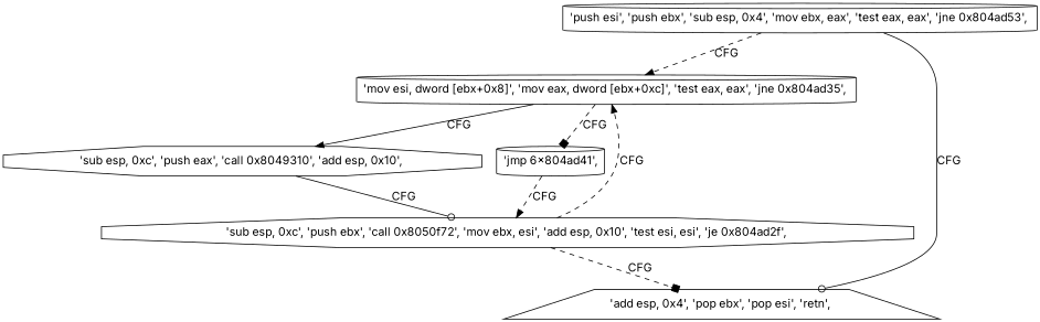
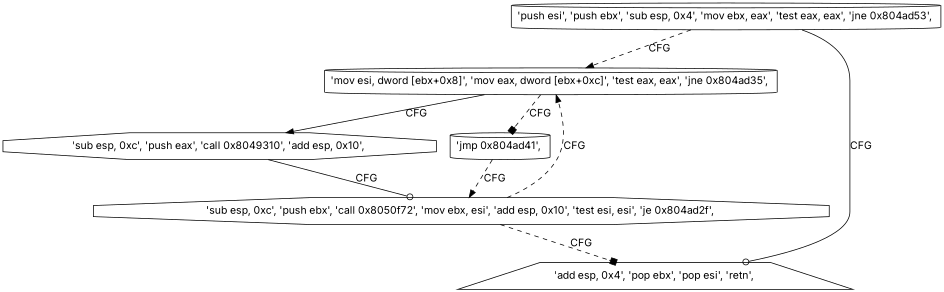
  digraph {
    fontname=Inter
    node [shape=cylinder fontname=Inter]
    edge [style=dashed arrowhead=normal fontname=Inter]
    n1 [label="'push esi', 'push ebx', 'sub esp, 0x4', 'mov ebx, eax', 'test eax, eax', 'jne 0x804ad53', "]
    n2 [label="'mov esi, dword [ebx+0x8]', 'mov eax, dword [ebx+0xc]', 'test eax, eax', 'jne 0x804ad35', "]
    n3 [label="'add esp, 0x4', 'pop ebx', 'pop esi', 'retn', " shape=trapezium]
    n4 [label="'sub esp, 0xc', 'push eax', 'call 0x8049310', 'add esp, 0x10', " shape=octagon]
-   n5 [label="'jmp 6x804ad41',"]
+   n5 [label="'jmp 0x804ad41', "]
    n6 [label="'sub esp, 0xc', 'push ebx', 'call 0x8050f72', 'mov ebx, esi', 'add esp, 0x10', 'test esi, esi', 'je 0x804ad2f', " shape=octagon]
    n1 -> n2 [label=CFG]
    n1 -> n3 [label=CFG style=solid arrowhead=odot]
    n2 -> n4 [label=CFG style=solid]
    n2 -> n5 [label=CFG arrowhead=box]
    n4 -> n6 [label=CFG style=solid arrowhead=odot]
    n5 -> n6 [label=CFG]
    n6 -> n2 [label=CFG]
    n6 -> n3 [label=CFG arrowhead=box]
  }
